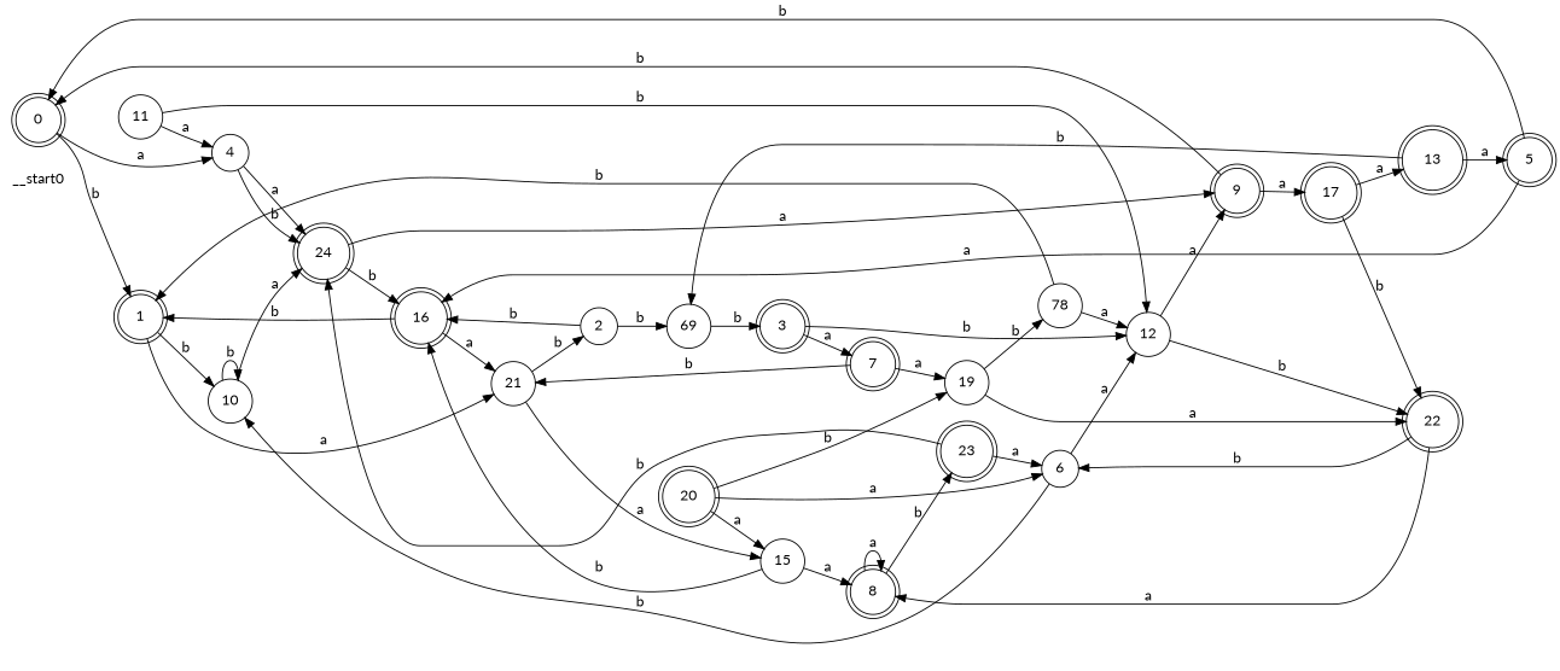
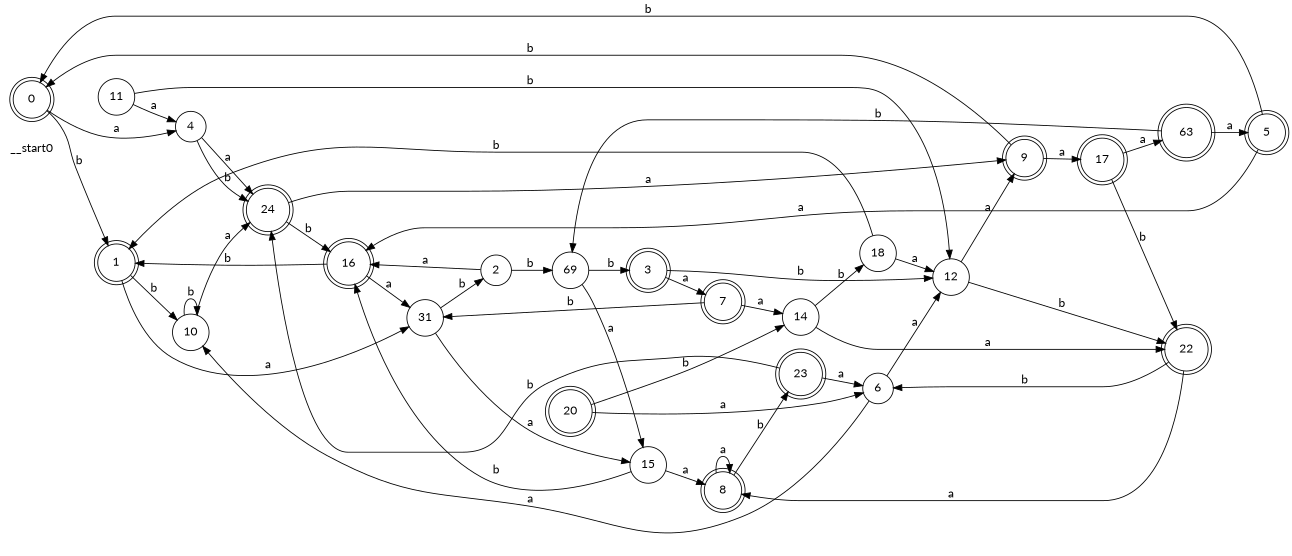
  digraph {
    fontname=Lato
    rankdir=LR
    node [fontname=Lato shape=doublecircle color=black fillcolor=white style="rounded,filled"]
    edge [fontname=Lato]
    __start0 [shape=none color="" fillcolor="" style=""]
    n2 [label=0]
    n3 [label=1]
    n4 [label=4 shape=circle style=filled]
    n5 [label=10 shape=circle style=filled]
-   n6 [label=21 shape=circle style=filled]
+   n6 [label=31 shape=circle style=filled]
    n7 [label=24]
    n8 [label=2 shape=circle style=filled]
    n9 [label=15 shape=circle style=filled]
    n10 [label=16]
    n11 [label=69 shape=circle style=filled]
    n12 [label=3]
    n13 [label=7]
    n14 [label=12 shape=circle style=filled]
-   n15 [label=19 shape=circle style=filled]
+   n15 [label=14 shape=circle style=filled]
    n16 [label=9]
    n17 [label=22]
    n18 [label=5]
    n19 [label=6 shape=circle style=filled]
-   n20 [label=78 shape=circle style=filled]
+   n20 [label=18 shape=circle style=filled]
    n21 [label=8]
    n22 [label=23]
    n23 [label=17]
-   n24 [label=13]
+   n24 [label=63]
    n25 [label=11 shape=circle style=filled]
    n26 [label=20]
    n2 -> n3 [label=b]
    n2 -> n4 [label=a]
    n3 -> n5 [label=b]
    n3 -> n6 [label=a]
    n4 -> n7 [label=a]
    n4 -> n7 [label=b]
    n5 -> n5 [label=b]
    n5 -> n7 [label=a]
    n6 -> n8 [label=b]
    n6 -> n9 [label=a]
    n7 -> n10 [label=b]
    n7 -> n16 [label=a]
-   n8 -> n10 [label=b]
+   n8 -> n10 [label=a]
    n8 -> n11 [label=b]
    n9 -> n10 [label=b]
    n9 -> n21 [label=a]
    n10 -> n3 [label=b]
    n10 -> n6 [label=a]
-   n26 -> n9 [label=a]
+   n11 -> n9 [label=a]
    n11 -> n12 [label=b]
    n12 -> n13 [label=a]
    n12 -> n14 [label=b]
    n13 -> n6 [label=b]
    n13 -> n15 [label=a]
    n14 -> n16 [label=a]
    n14 -> n17 [label=b]
    n15 -> n17 [label=a]
    n15 -> n20 [label=b]
    n16 -> n2 [label=b]
    n16 -> n23 [label=a]
    n17 -> n19 [label=b]
    n17 -> n21 [label=a]
    n18 -> n2 [label=b]
    n18 -> n10 [label=a]
-   n19 -> n5 [label=b]
+   n19 -> n5 [label=a]
    n19 -> n14 [label=a]
    n20 -> n3 [label=b]
    n20 -> n14 [label=a]
    n21 -> n21 [label=a]
    n21 -> n22 [label=b]
    n22 -> n7 [label=b]
    n22 -> n19 [label=a]
    n23 -> n17 [label=b]
    n23 -> n24 [label=a]
    n24 -> n11 [label=b]
    n24 -> n18 [label=a]
    n25 -> n4 [label=a]
    n25 -> n14 [label=b]
    n26 -> n15 [label=b]
    n26 -> n19 [label=a]
  }
